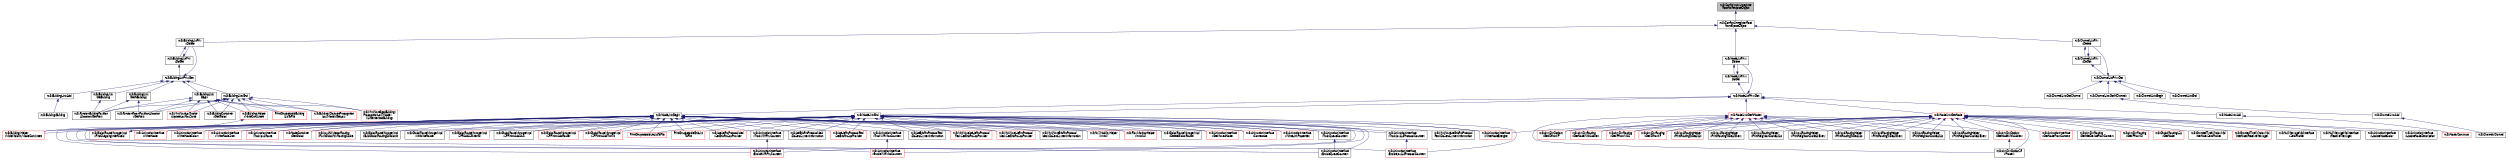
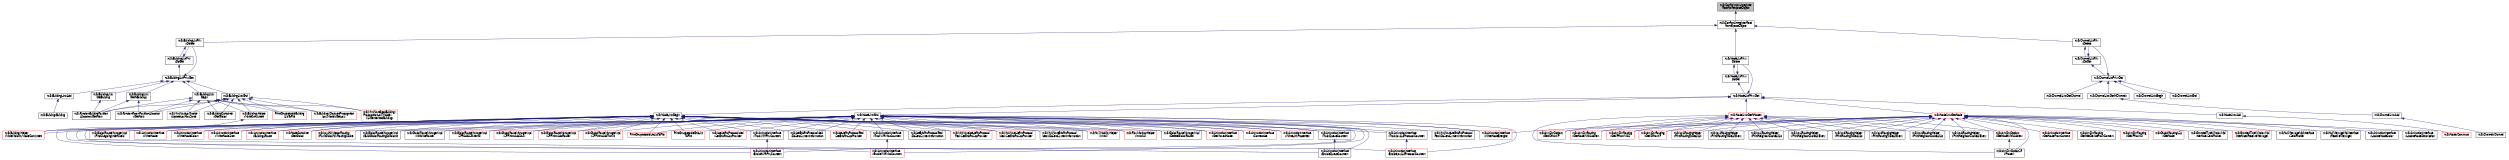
  digraph {
    fontname=Lato
    rankdir=TB
    node [color=black fillcolor=white fontname=Lato fontsize=10 shape=record style=filled]
    edge [color=midnightblue dir=back fontname=Lato fontsize=10 labelfontname=Helvetica labelfontsize=10 style=solid]
    n1 [fillcolor=grey75 fontcolor=black height=0.2 label="ns3::ConfigImpl::Unregister\lRootNamespaceObject" width=0.4]
    n2 [height=0.2 label="ns3::Config::UnregisterRoot\lNamespaceObject" width=0.4]
    n3 [height=0.2 label="ns3::BuildingListPriv\l::Delete" width=0.4]
    n4 [height=0.2 label="ns3::ChannelListPriv\l::Delete" width=0.4]
    n5 [height=0.2 label="ns3::NodeListPriv::\lDelete" width=0.4]
    n6 [height=0.2 label="ns3::BuildingListPriv\l::DoGet" width=0.4]
    n7 [height=0.2 label="ns3::ChannelListPriv\l::DoGet" width=0.4]
    n8 [height=0.2 label="ns3::NodeListPriv::\lDoGet" width=0.4]
    n9 [height=0.2 label="ns3::BuildingListPriv::Get" width=0.4]
    n10 [height=0.2 label="ns3::BuildingList::Add" width=0.4]
    n11 [height=0.2 label="ns3::BuildingList::\lBegin" width=0.4]
    n12 [height=0.2 label="ns3::BuildingList::End" width=0.4]
    n13 [height=0.2 label="ns3::BuildingList::\lGetBuilding" width=0.4]
    n14 [height=0.2 label="ns3::BuildingList::\lGetNBuildings" width=0.4]
    n15 [height=0.2 label="ns3::Building::Building" width=0.4]
    n16 [height=0.2 label="ns3::BuildingContainer\l::GetGlobal" width=0.4]
    n17 [height=0.2 label="ns3::RandomBuildingPosition\lAllocator::GetNext" width=0.4]
    n18 [height=0.2 label="ns3::RandomRoomPositionAllocator\l::GetNext" width=0.4]
    n19 [color=red height=0.2 label="ns3::BuildingsHelper\l::MakeConsistent" width=0.4]
    n20 [color=red height=0.2 label="PrintGnuplottableBuilding\lListToFile" width=0.4]
    n21 [color=red height=0.2 label="ns3::BuildingsObstaclePropagation\lLossModel::GetLoss" width=0.4]
    n22 [color=red height=0.2 label="ns3::MmWave3gppBuildings\lPropagationLossModel::\lIsLineIntersectBuildings" width=0.4]
    n23 [color=red height=0.2 label="ns3::MmWaveLosTracker\l::UpdateLosNlosState" width=0.4]
    n24 [color=red height=0.2 label="ns3::BuildingsHelper\l::MakeMobilityModelConsistent" width=0.4]
    n25 [height=0.2 label="ns3::ChannelListPriv::Get" width=0.4]
    n26 [height=0.2 label="ns3::ChannelList::Begin" width=0.4]
    n27 [height=0.2 label="ns3::ChannelList::End" width=0.4]
    n28 [height=0.2 label="ns3::ChannelList::GetChannel" width=0.4]
    n29 [height=0.2 label="ns3::ChannelList::GetNChannels" width=0.4]
    n30 [height=0.2 label="ns3::ChannelList::Add" width=0.4]
    n31 [height=0.2 label="ns3::Channel::Channel" width=0.4]
    n32 [height=0.2 label="ns3::NodeListPriv::Get" width=0.4]
    n33 [height=0.2 label="ns3::NodeList::Add" width=0.4]
    n34 [height=0.2 label="ns3::NodeList::Begin" width=0.4]
    n35 [height=0.2 label="ns3::NodeList::End" width=0.4]
    n36 [color=red height=0.2 label="ns3::NodeList::GetNode" width=0.4]
    n37 [color=red height=0.2 label="ns3::NodeList::GetNNodes" width=0.4]
    n38 [color=red height=0.2 label="ns3::Node::Construct" width=0.4]
    n39 [color=red height=0.2 label="ns3::FlowMonitorHelper\l::InstallAll" width=0.4]
    n40 [height=0.2 label="ns3::GlobalRouteManagerImpl\l::DeleteGlobalRoutes" width=0.4]
    n41 [height=0.2 label="ns3::GlobalRouteManagerImpl\l::BuildGlobalRoutingDatabase" width=0.4]
    n42 [height=0.2 label="ns3::GlobalRouteManagerImpl\l::InitializeRoutes" width=0.4]
    n43 [color=red height=0.2 label="ns3::GlobalRouteManagerImpl\l::SPFAddASExternal" width=0.4]
-   n44 [height=0.2 label="ns3::GlobalRouteManagerImpl\l::SPFIntraAddStub" width=0.4]
+   n44 [color=red height=0.2 label="ns3::GlobalRouteManagerImpl\l::SPFIntraAddStub" width=0.4]
    n45 [color=red height=0.2 label="ns3::GlobalRouteManagerImpl\l::FindOutgoingInterfaceId" width=0.4]
    n46 [color=red height=0.2 label="ns3::GlobalRouteManagerImpl\l::SPFIntraAddRouter" width=0.4]
    n47 [color=red height=0.2 label="ns3::GlobalRouteManagerImpl\l::SPFIntraAddTransit" width=0.4]
    n48 [color=red height=0.2 label=PrintGnuplottableUeListToFile width=0.4]
    n49 [color=red height=0.2 label="PrintGnuplottableEnbList\lToFile" width=0.4]
    n50 [color=red height=0.2 label="ns3::LteUeRrcProtocolIdeal\l::SetEnbRrcSapProvider" width=0.4]
    n51 [height=0.2 label="ns3::LteEnbRrcProtocolIdeal\l::DoSendSystemInformation" width=0.4]
    n52 [color=red height=0.2 label="ns3::LteUeRrcProtocolReal\l::SetEnbRrcSapProvider" width=0.4]
    n53 [height=0.2 label="ns3::LteEnbRrcProtocolReal\l::DoSendSystemInformation" width=0.4]
    n54 [color=red height=0.2 label="ns3::MmWaveLteUeRrcProtocol\lReal::SetEnbRrcSapProvider" width=0.4]
    n55 [color=red height=0.2 label="ns3::MmWaveUeRrcProtocol\lIdeal::SetEnbRrcSapProvider" width=0.4]
    n56 [height=0.2 label="ns3::MmWaveEnbRrcProtocol\lIdeal::DoSendSystemInformation" width=0.4]
    n57 [color=red height=0.2 label="ns3::Ns2MobilityHelper\l::Install" width=0.4]
    n58 [color=red height=0.2 label="ns3::AnimationInterface\l::EnableWifiPhyCounters" width=0.4]
    n59 [color=red height=0.2 label="ns3::AnimationInterface\l::EnableWifiMacCounters" width=0.4]
    n60 [height=0.2 label="ns3::AnimationInterface\l::EnableQueueCounters" width=0.4]
    n61 [color=red height=0.2 label="ns3::AnimationInterface\l::EnableIpv4L3ProtocolCounters" width=0.4]
    n62 [color=red height=0.2 label="ns3::AnimationInterface\l::GetMovedNodes" width=0.4]
    n63 [color=red height=0.2 label="ns3::AnimationInterface\l::ConnectLte" width=0.4]
    n64 [color=red height=0.2 label="ns3::AnimationInterface\l::WriteLinkProperties" width=0.4]
    n65 [color=red height=0.2 label="ns3::AnimationInterface\l::WriteNodes" width=0.4]
    n66 [color=red height=0.2 label="ns3::AnimationInterface\l::WriteNodeColors" width=0.4]
    n67 [color=red height=0.2 label="ns3::AnimationInterface\l::WriteNodeSizes" width=0.4]
    n68 [color=red height=0.2 label="ns3::AnimationInterface\l::WriteNodeEnergies" width=0.4]
    n69 [height=0.2 label="ns3::AnimationInterface\l::TrackQueueCounters" width=0.4]
    n70 [height=0.2 label="ns3::AnimationInterface\l::TrackWifiMacCounters" width=0.4]
    n71 [height=0.2 label="ns3::AnimationInterface\l::TrackWifiPhyCounters" width=0.4]
    n72 [height=0.2 label="ns3::AnimationInterface\l::TrackIpv4L3ProtocolCounters" width=0.4]
-   n73 [color=red height=0.2 label="ns3::AnimationInterface\l::TrackIpv4Route" width=0.4]
+   n73 [color=red height=0.2 label="ns3::AnimationInterface\l::Building4Route" width=0.4]
    n74 [color=red height=0.2 label="ns3::NodeContainer\l::GetGlobal" width=0.4]
    n75 [color=red height=0.2 label="ns3::Ipv4NixVectorRouting\l::FlushGlobalNixRoutingCache" width=0.4]
    n76 [height=0.2 label="ns3::MmWaveLteEnbRrcProtocol\lReal::DoSendSystemInformation" width=0.4]
    n77 [color=red height=0.2 label="ns3::dsr::DsrOptions\l::GetIDfromIP" width=0.4]
    n78 [color=red height=0.2 label="ns3::dsr::DsrOptions\l::GetNodeWithAddress" width=0.4]
    n79 [height=0.2 label="ns3::dsr::DsrOptionSR\l::Process" width=0.4]
    n80 [height=0.2 label="ns3::dsr::DsrRouting\l::GetNetDeviceFromContext" width=0.4]
    n81 [color=red height=0.2 label="ns3::dsr::DsrRouting\l::GetNodeWithAddress" width=0.4]
    n82 [color=red height=0.2 label="ns3::dsr::DsrRouting\l::GetIPfromMAC" width=0.4]
    n83 [color=red height=0.2 label="ns3::dsr::DsrRouting\l::GetIDfromIP" width=0.4]
    n84 [color=red height=0.2 label="ns3::dsr::DsrRouting\l::GetIPfromID" width=0.4]
    n85 [color=red height=0.2 label="ns3::Ipv4RoutingHelper\l::PrintRoutingTableAllAt" width=0.4]
    n86 [height=0.2 label="ns3::Ipv4RoutingHelper\l::PrintRoutingTableAllEvery" width=0.4]
    n87 [height=0.2 label="ns3::Ipv4RoutingHelper\l::PrintNeighborCacheAllAt" width=0.4]
    n88 [height=0.2 label="ns3::Ipv4RoutingHelper\l::PrintNeighborCacheAllEvery" width=0.4]
    n89 [height=0.2 label="ns3::Ipv6RoutingHelper\l::PrintRoutingTableAllAt" width=0.4]
    n90 [height=0.2 label="ns3::Ipv6RoutingHelper\l::PrintRoutingTableAllEvery" width=0.4]
    n91 [height=0.2 label="ns3::Ipv6RoutingHelper\l::PrintNeighborCacheAllAt" width=0.4]
    n92 [height=0.2 label="ns3::Ipv6RoutingHelper\l::PrintNeighborCacheAllEvery" width=0.4]
    n93 [color=red height=0.2 label="ns3::GlobalRoutingLSA\l::GetNode" width=0.4]
    n94 [height=0.2 label="ns3::GrantedTimeWindowMpi\lInterface::SendPacket" width=0.4]
    n95 [color=red height=0.2 label="ns3::GrantedTimeWindowMpi\lInterface::ReceiveMessages" width=0.4]
    n96 [height=0.2 label="ns3::NullMessageMpiInterface\l::SendPacket" width=0.4]
    n97 [height=0.2 label="ns3::NullMessageMpiInterface\l::ReceiveMessages" width=0.4]
    n98 [height=0.2 label="ns3::AnimationInterface\l::UpdateNodeColor" width=0.4]
    n99 [height=0.2 label="ns3::AnimationInterface\l::UpdateNodeDescription" width=0.4]
    n100 [color=red height=0.2 label="ns3::AnimationInterface\l::GetNodeFromContext" width=0.4]
    n1 -> n2
    n2 -> n3
    n2 -> n4
    n2 -> n5
    n3 -> n6
    n4 -> n7
    n5 -> n8
    n6 -> n3
    n6 -> n9
    n7 -> n4
    n7 -> n25
    n8 -> n5
    n8 -> n32
    n9 -> n3
    n9 -> n10
    n9 -> n11
    n9 -> n12
    n9 -> n13
    n9 -> n14
    n10 -> n15
    n11 -> n16
    n11 -> n17
    n11 -> n18
    n11 -> n19
    n11 -> n20
    n11 -> n21
    n11 -> n22
    n11 -> n23
    n12 -> n16
    n12 -> n17
    n12 -> n18
    n12 -> n19
    n12 -> n20
    n12 -> n21
    n12 -> n22
    n12 -> n23
    n13 -> n17
    n14 -> n17
    n14 -> n18
    n19 -> n24
    n25 -> n4
    n25 -> n26
    n25 -> n27
    n25 -> n28
    n25 -> n29
    n29 -> n30
    n30 -> n31
    n32 -> n5
    n32 -> n33
    n32 -> n34
    n32 -> n35
    n32 -> n36
    n32 -> n37
    n33 -> n38
    n34 -> n24
    n34 -> n39
    n34 -> n40
    n34 -> n41
    n34 -> n42
    n34 -> n43
    n34 -> n44
-   n45 -> n34
+   n34 -> n45
    n34 -> n46
    n34 -> n47
    n34 -> n48
    n34 -> n49
    n34 -> n50
    n34 -> n51
    n34 -> n52
    n34 -> n53
    n34 -> n54
    n34 -> n55
    n34 -> n56
    n34 -> n57
    n34 -> n58
    n34 -> n59
    n34 -> n60
    n34 -> n61
    n34 -> n62
    n34 -> n63
    n34 -> n64
    n34 -> n65
    n34 -> n66
    n34 -> n67
    n34 -> n68
    n34 -> n69
    n34 -> n70
    n34 -> n71
    n34 -> n72
    n34 -> n73
    n34 -> n74
    n34 -> n75
    n35 -> n24
    n35 -> n39
    n35 -> n40
    n35 -> n41
    n35 -> n42
    n35 -> n43
    n35 -> n44
    n35 -> n45
    n35 -> n46
    n35 -> n47
    n35 -> n48
    n35 -> n49
    n35 -> n50
    n35 -> n51
    n35 -> n52
    n35 -> n53
    n35 -> n54
    n35 -> n55
    n35 -> n56
    n35 -> n57
    n35 -> n58
    n35 -> n59
    n35 -> n60
    n35 -> n61
    n35 -> n62
    n35 -> n63
    n35 -> n64
    n35 -> n65
    n35 -> n66
    n35 -> n67
    n35 -> n68
    n35 -> n69
+   n35 -> n70
    n35 -> n71
    n35 -> n72
    n35 -> n73
    n35 -> n74
+   n35 -> n75
    n35 -> n76
    n36 -> n68
    n36 -> n77
    n36 -> n78
    n36 -> n79
    n36 -> n80
    n36 -> n81
    n36 -> n82
    n36 -> n83
    n36 -> n84
    n36 -> n85
    n36 -> n86
    n36 -> n87
    n36 -> n88
    n36 -> n89
    n36 -> n90
    n36 -> n91
    n36 -> n92
    n36 -> n93
    n36 -> n94
    n36 -> n95
    n36 -> n96
    n36 -> n97
    n36 -> n98
    n36 -> n99
    n36 -> n100
    n37 -> n77
    n37 -> n78
    n37 -> n79
    n37 -> n81
    n37 -> n82
    n37 -> n83
    n37 -> n85
    n37 -> n86
    n37 -> n87
    n37 -> n88
    n37 -> n89
    n37 -> n90
    n37 -> n91
    n37 -> n92
    n69 -> n60
    n70 -> n59
    n71 -> n58
    n72 -> n61
    n78 -> n79
  }
